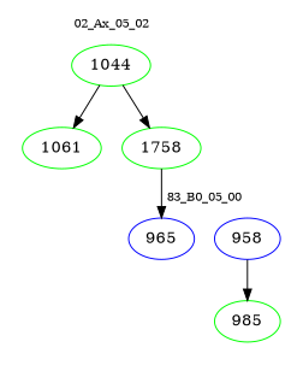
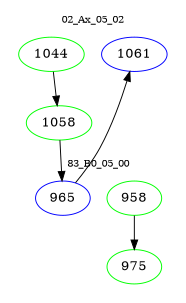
  digraph {
    node [color=green]
    edge [color=black]
    n1 [label=1044]
-   n2 [label=1061]
-   n3 [label=1758]
-   n4 [color=blue label=958]
+   n2 [color=blue label=1061]
+   n3 [label=1058]
+   n4 [label=958]
    n5 [color=blue label=965]
-   n6 [label=985]
+   n6 [label=975]
    subgraph cluster_1 {
      color=white
      fontsize=10
      label="02_Ax_05_02"
      n1
      n2
      n3
    }
    subgraph cluster_2 {
      color=white
      fontsize=10
      label="83_B0_05_00"
      n4
      n5
      n6
    }
-   n1 -> n2
+   n5 -> n2
    n1 -> n3
    n3 -> n5
    n4 -> n6
  }
